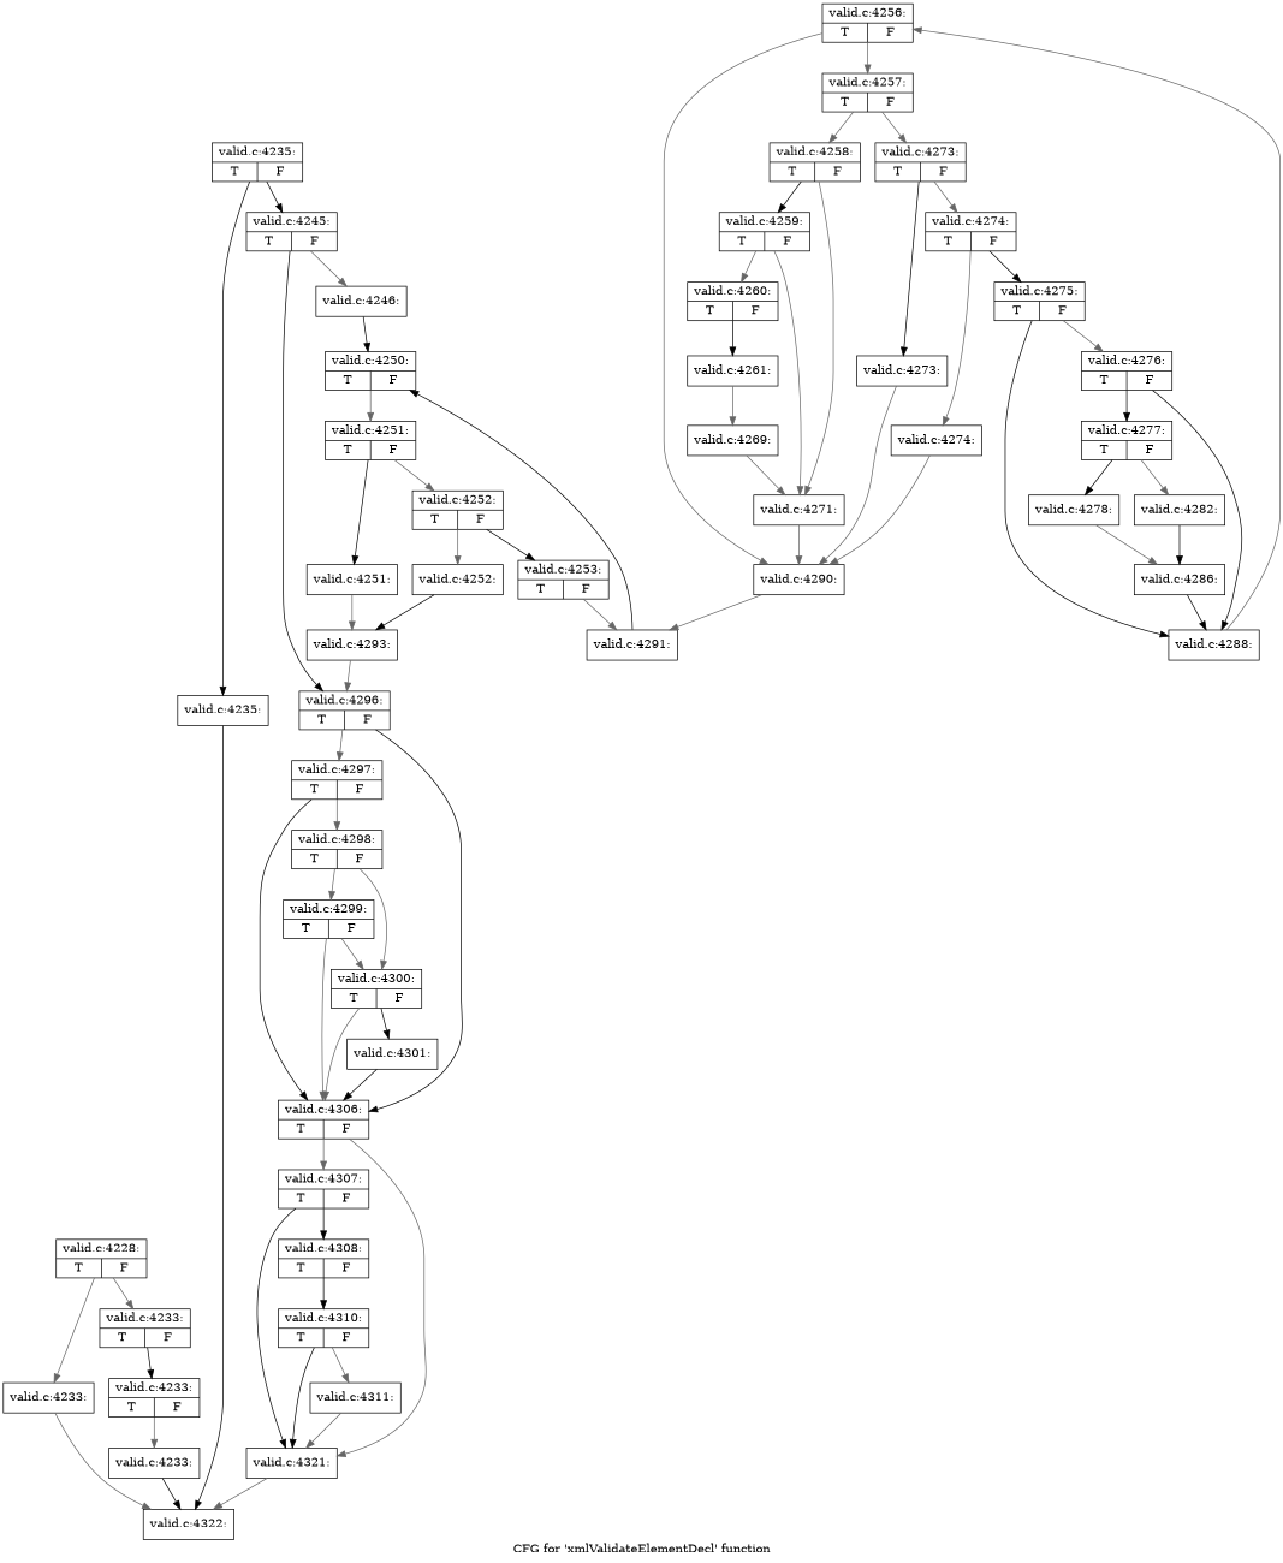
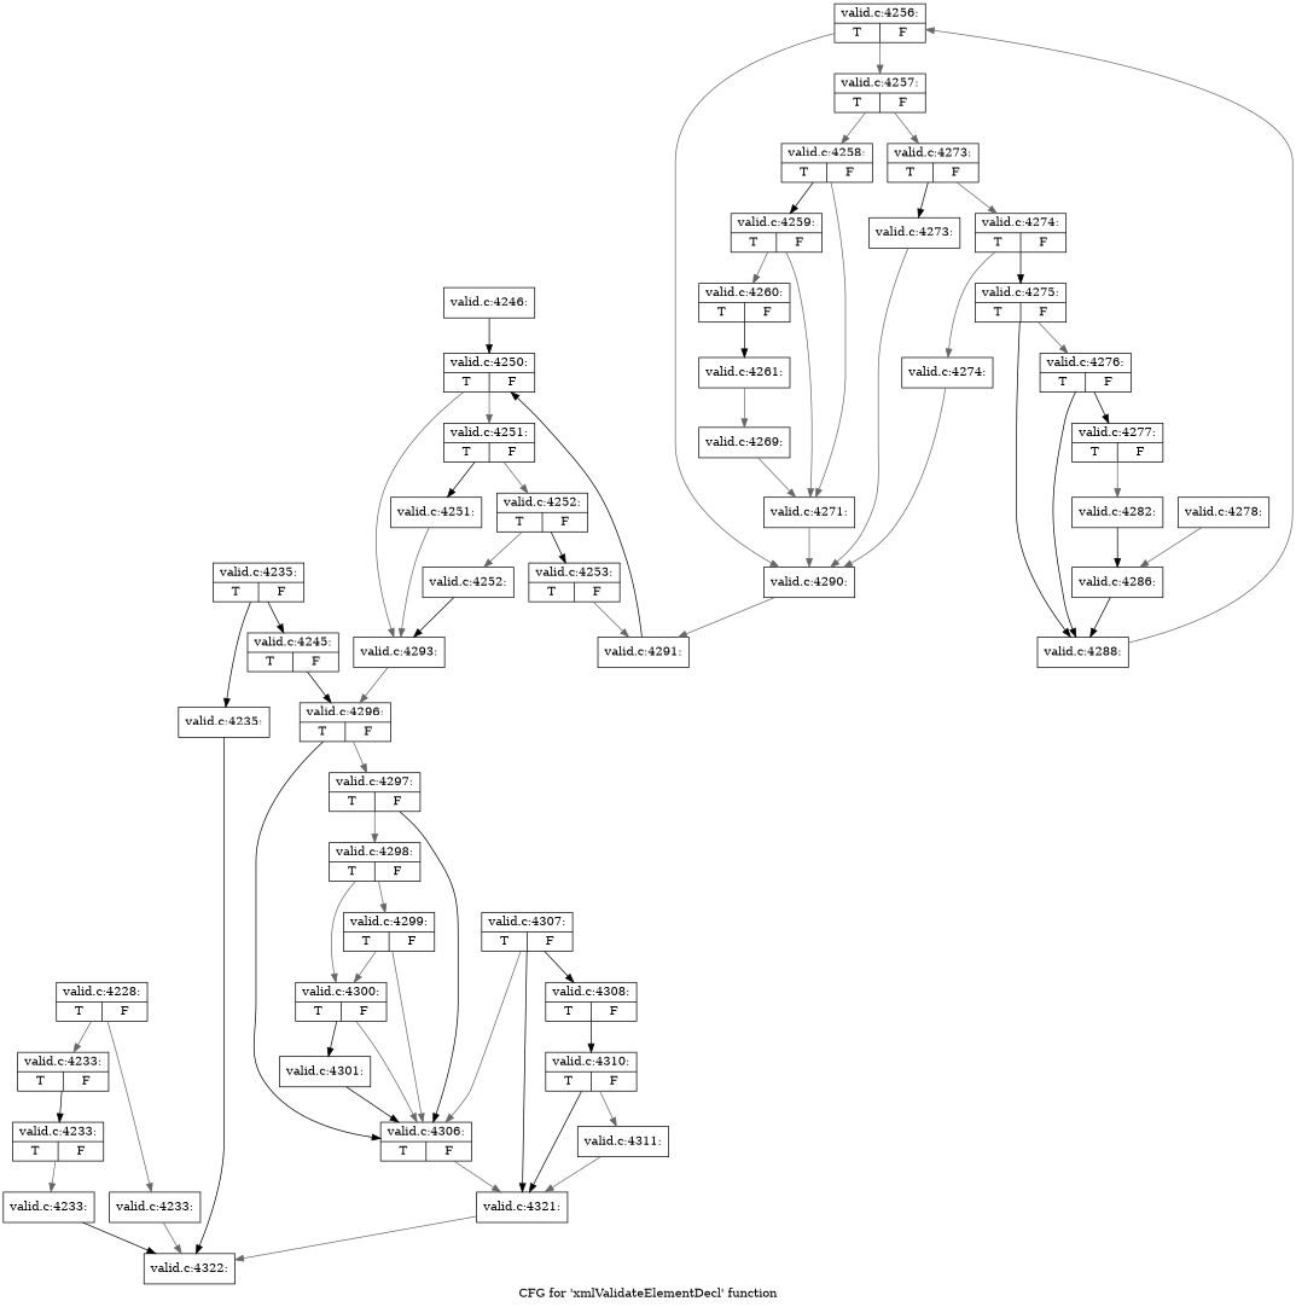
  digraph {
    label="CFG for 'xmlValidateElementDecl' function"
    node [shape=record]
    edge [color=gray40]
    n1 [label="{valid.c:4228:|{<s0>T|<s1>F}}"]
    n2 [label="{valid.c:4233:}"]
    n3 [label="{valid.c:4233:|{<s0>T|<s1>F}}"]
    n4 [label="{valid.c:4322:}"]
    n5 [label="{valid.c:4233:|{<s0>T|<s1>F}}"]
    n6 [label="{valid.c:4233:}"]
    n7 [label="{valid.c:4235:|{<s0>T|<s1>F}}"]
    n8 [label="{valid.c:4235:}"]
    n9 [label="{valid.c:4245:|{<s0>T|<s1>F}}"]
    n10 [label="{valid.c:4246:}"]
    n11 [label="{valid.c:4296:|{<s0>T|<s1>F}}"]
    n12 [label="{valid.c:4250:|{<s0>T|<s1>F}}"]
    n13 [label="{valid.c:4297:|{<s0>T|<s1>F}}"]
    n14 [label="{valid.c:4306:|{<s0>T|<s1>F}}"]
    n15 [label="{valid.c:4251:|{<s0>T|<s1>F}}"]
    n16 [label="{valid.c:4293:}"]
    n17 [label="{valid.c:4298:|{<s0>T|<s1>F}}"]
    n18 [label="{valid.c:4307:|{<s0>T|<s1>F}}"]
    n19 [label="{valid.c:4321:}"]
    n20 [label="{valid.c:4251:}"]
    n21 [label="{valid.c:4252:|{<s0>T|<s1>F}}"]
    n22 [label="{valid.c:4252:}"]
    n23 [label="{valid.c:4253:|{<s0>T|<s1>F}}"]
    n24 [label="{valid.c:4291:}"]
    n25 [label="{valid.c:4256:|{<s0>T|<s1>F}}"]
    n26 [label="{valid.c:4257:|{<s0>T|<s1>F}}"]
    n27 [label="{valid.c:4290:}"]
    n28 [label="{valid.c:4258:|{<s0>T|<s1>F}}"]
    n29 [label="{valid.c:4273:|{<s0>T|<s1>F}}"]
    n30 [label="{valid.c:4259:|{<s0>T|<s1>F}}"]
    n31 [label="{valid.c:4271:}"]
    n32 [label="{valid.c:4273:}"]
    n33 [label="{valid.c:4274:|{<s0>T|<s1>F}}"]
    n34 [label="{valid.c:4260:|{<s0>T|<s1>F}}"]
    n35 [label="{valid.c:4274:}"]
    n36 [label="{valid.c:4275:|{<s0>T|<s1>F}}"]
    n37 [label="{valid.c:4261:}"]
    n38 [label="{valid.c:4269:}"]
    n39 [label="{valid.c:4276:|{<s0>T|<s1>F}}"]
    n40 [label="{valid.c:4288:}"]
    n41 [label="{valid.c:4277:|{<s0>T|<s1>F}}"]
    n42 [label="{valid.c:4278:}"]
    n43 [label="{valid.c:4282:}"]
    n44 [label="{valid.c:4286:}"]
    n45 [label="{valid.c:4300:|{<s0>T|<s1>F}}"]
    n46 [label="{valid.c:4299:|{<s0>T|<s1>F}}"]
    n47 [label="{valid.c:4308:|{<s0>T|<s1>F}}"]
    n48 [label="{valid.c:4301:}"]
    n49 [label="{valid.c:4310:|{<s0>T|<s1>F}}"]
    n50 [label="{valid.c:4311:}"]
    n1 -> n2
    n1 -> n3
    n2 -> n4
    n3 -> n5 [color=black]
    n5 -> n6
    n6 -> n4 [color=black]
    n7 -> n8 [color=black]
    n7 -> n9 [color=black]
    n8 -> n4 [color=black]
-   n9 -> n10
    n9 -> n11 [color=black]
    n10 -> n12 [color=black]
    n11 -> n13
    n11 -> n14 [color=black]
    n12 -> n15
+   n12 -> n16
    n13 -> n14 [color=black]
    n13 -> n17
-   n14 -> n18
+   n18 -> n14
    n14 -> n19
    n15 -> n20 [color=black]
    n15 -> n21
    n16 -> n11
    n17 -> n45
    n17 -> n46
    n18 -> n19 [color=black]
    n18 -> n47 [color=black]
    n19 -> n4
    n20 -> n16
    n21 -> n22
    n21 -> n23 [color=black]
    n22 -> n16 [color=black]
    n23 -> n24
    n24 -> n12 [color=black]
    n25 -> n26
    n25 -> n27
    n26 -> n28
    n26 -> n29
    n27 -> n24
    n28 -> n30 [color=black]
    n28 -> n31
    n29 -> n32 [color=black]
    n29 -> n33
    n30 -> n31
    n30 -> n34
    n31 -> n27
    n32 -> n27
    n33 -> n35
    n33 -> n36 [color=black]
    n34 -> n37 [color=black]
    n35 -> n27
    n36 -> n39
    n36 -> n40 [color=black]
    n37 -> n38
    n38 -> n31
    n39 -> n40 [color=black]
    n39 -> n41 [color=black]
    n40 -> n25
-   n41 -> n42 [color=black]
    n41 -> n43
    n42 -> n44
    n43 -> n44 [color=black]
    n44 -> n40 [color=black]
    n45 -> n14
    n45 -> n48 [color=black]
    n46 -> n14
    n46 -> n45
    n47 -> n49 [color=black]
    n48 -> n14 [color=black]
    n49 -> n19 [color=black]
    n49 -> n50
    n50 -> n19
  }
